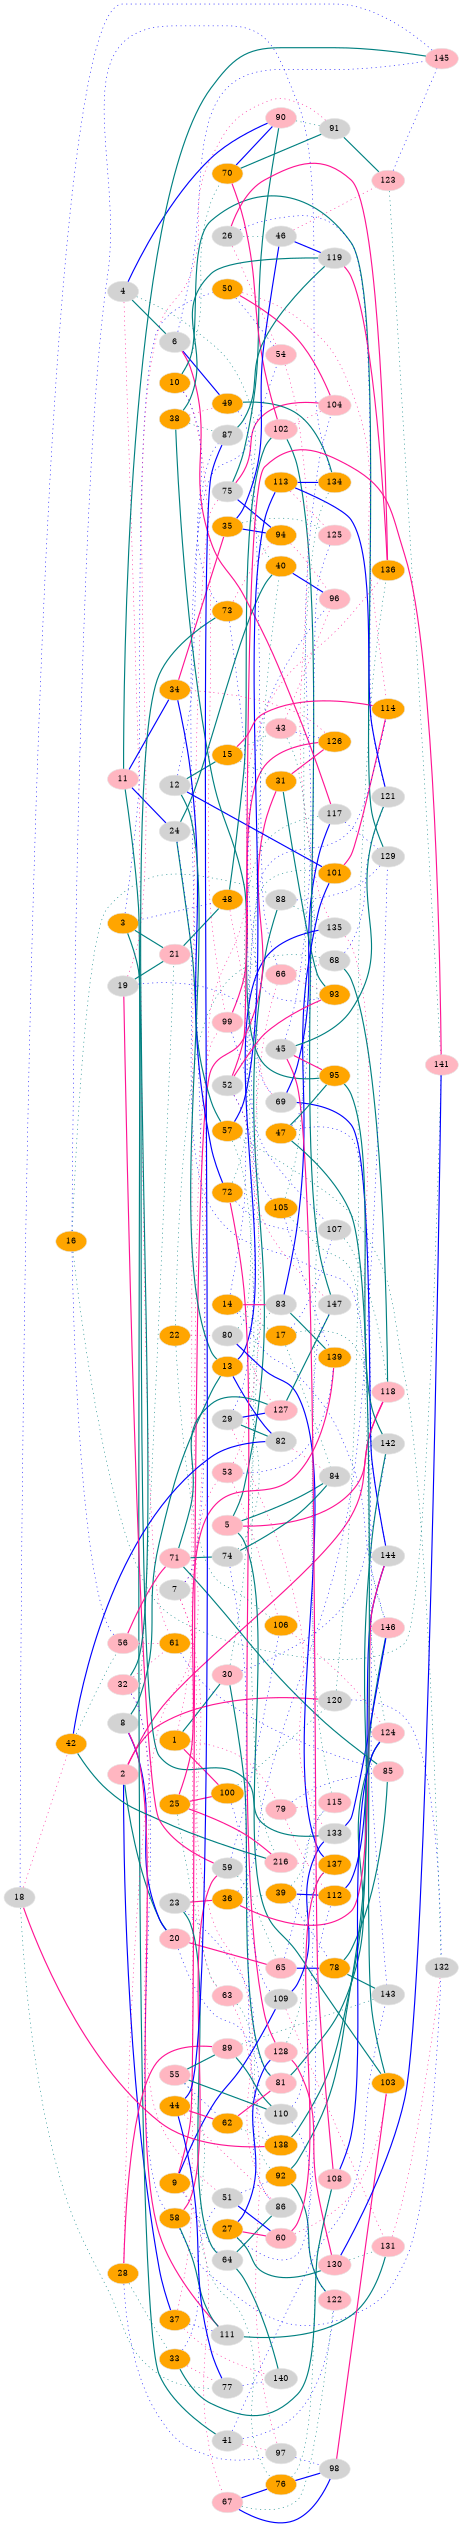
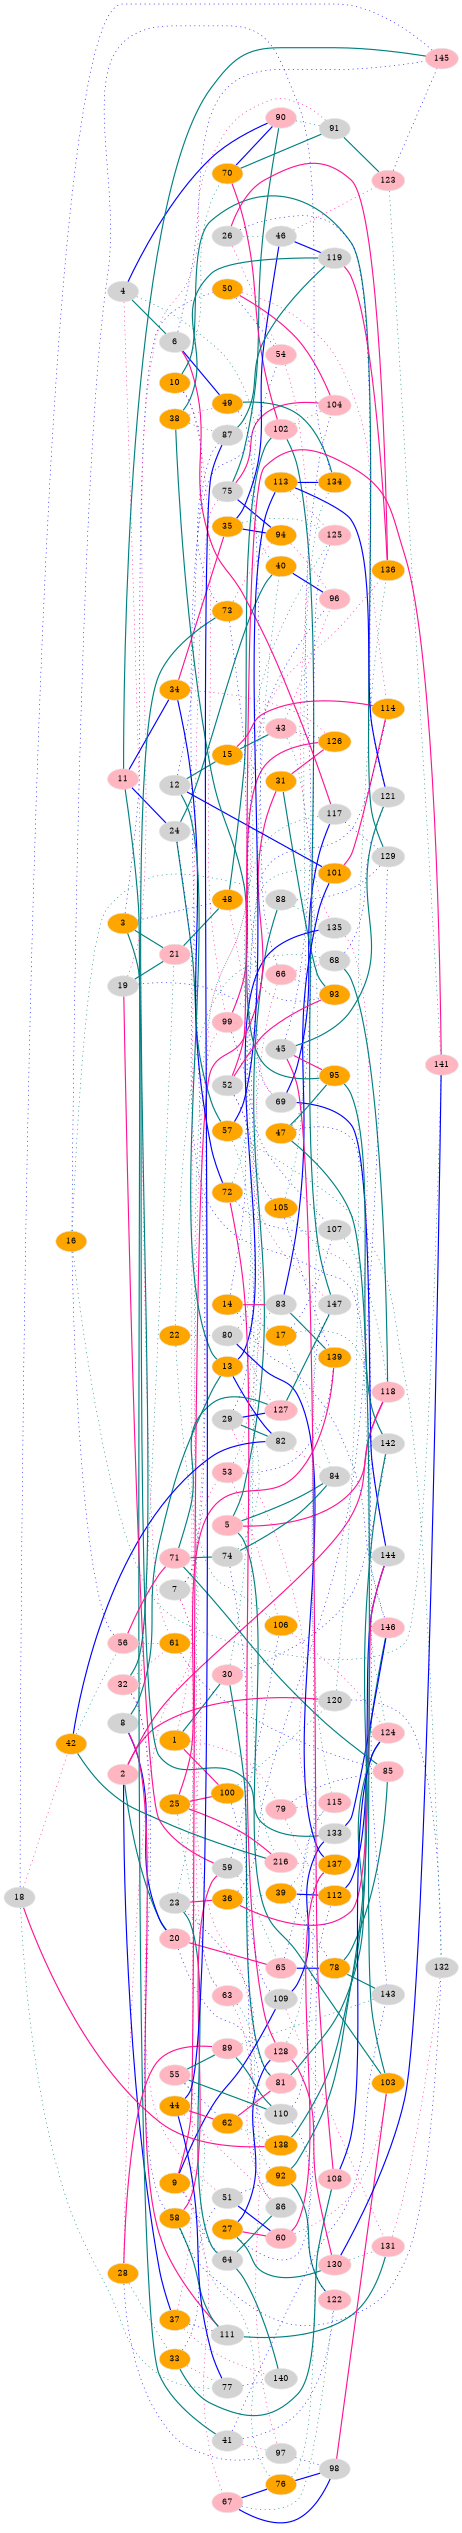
  graph {
    rankdir=LR
    node [color=gray90 fillcolor=orange style=filled]
    edge [color=teal style=dotted]
    30 [fillcolor=lightpink]
    1
    79 [fillcolor=lightpink]
    99 [fillcolor=lightpink]
    100
    40
    81 [fillcolor=lightpink]
    142 [fillcolor=lightgrey]
    112
    115 [fillcolor=lightpink]
    85 [fillcolor=lightpink]
    107 [fillcolor=lightgrey]
    126
    120 [fillcolor=lightgrey]
    138
    2 [fillcolor=lightpink]
    20 [fillcolor=lightpink]
    37
    118 [fillcolor=lightpink]
    86 [fillcolor=lightgrey]
    65 [fillcolor=lightpink]
    111 [fillcolor=lightgrey]
    140 [fillcolor=lightgrey]
    75 [fillcolor=lightgrey]
    136
    132 [fillcolor=lightgrey]
    21 [fillcolor=lightpink]
    3
    48
    50
    133 [fillcolor=lightgrey]
    69 [fillcolor=lightgrey]
    102 [fillcolor=lightpink]
    54 [fillcolor=lightpink]
    114
    104 [fillcolor=lightpink]
    146 [fillcolor=lightpink]
    4 [fillcolor=lightgrey]
    6 [fillcolor=lightgrey]
    61
    90 [fillcolor=lightpink]
    49
    117 [fillcolor=lightgrey]
    145 [fillcolor=lightpink]
    96 [fillcolor=lightpink]
    91 [fillcolor=lightgrey]
    5 [fillcolor=lightpink]
    84 [fillcolor=lightgrey]
    88 [fillcolor=lightgrey]
    103
    129 [fillcolor=lightgrey]
    135 [fillcolor=lightgrey]
    134
    66 [fillcolor=lightpink]
    7 [fillcolor=lightgrey]
    63 [fillcolor=lightpink]
    97 [fillcolor=lightgrey]
    92
    8 [fillcolor=lightgrey]
    13
    82 [fillcolor=lightgrey]
    131 [fillcolor=lightpink]
    9
    31
    64 [fillcolor=lightgrey]
    67 [fillcolor=lightpink]
    109 [fillcolor=lightgrey]
    93
    122 [fillcolor=lightpink]
    76
    98 [fillcolor=lightgrey]
    10
    70
    73
    94
    11 [fillcolor=lightpink]
    24 [fillcolor=lightgrey]
    34
    41 [fillcolor=lightgrey]
    57
    143 [fillcolor=lightgrey]
    35
    72
    12 [fillcolor=lightgrey]
    15
    87 [fillcolor=lightgrey]
    101
    43 [fillcolor=lightpink]
    119 [fillcolor=lightgrey]
    14
    17
    83 [fillcolor=lightgrey]
    139
    16
    56 [fillcolor=lightpink]
    141 [fillcolor=lightpink]
    71 [fillcolor=lightpink]
    18 [fillcolor=lightgrey]
    42
    77 [fillcolor=lightgrey]
    n101 [fillcolor=lightpink label=216]
    19 [fillcolor=lightgrey]
    59 [fillcolor=lightgrey]
    106
    144 [fillcolor=lightgrey]
    123 [fillcolor=lightpink]
    78
    68 [fillcolor=lightgrey]
    22
    80 [fillcolor=lightgrey]
    121 [fillcolor=lightgrey]
    127 [fillcolor=lightpink]
    137
    124 [fillcolor=lightpink]
    23 [fillcolor=lightgrey]
    36
    125 [fillcolor=lightpink]
    39
    113
    25
    26 [fillcolor=lightgrey]
    46 [fillcolor=lightgrey]
    60 [fillcolor=lightpink]
    27
    128 [fillcolor=lightpink]
    130 [fillcolor=lightpink]
    28
    33
    53 [fillcolor=lightpink]
    89 [fillcolor=lightpink]
    51 [fillcolor=lightgrey]
    108 [fillcolor=lightpink]
    110 [fillcolor=lightgrey]
    29 [fillcolor=lightgrey]
    147 [fillcolor=lightgrey]
    32 [fillcolor=lightpink]
    58
    38
    95
    44
    62
    45 [fillcolor=lightgrey]
    47
    52 [fillcolor=lightgrey]
    105
    55 [fillcolor=lightpink]
    74 [fillcolor=lightgrey]
    30 -- 40
    30 -- 81 [style=bold]
    30 -- 142 [color=blue]
    1 -- 30 [style=bold]
    1 -- 79 [color=deeppink]
    1 -- 99 [color=deeppink]
    1 -- 100 [color=deeppink style=bold]
    79 -- 112 [color=deeppink]
    79 -- 115 [color=deeppink]
    79 -- 85 [color=blue]
    99 -- 107 [color=blue]
    99 -- 126 [color=deeppink style=bold]
    100 -- 120
    100 -- 138 [color=blue]
    40 -- 96 [color=blue style=bold]
    81 -- 124 [style=bold]
    112 -- 144 [color=blue style=bold]
    107 -- 118
    120 -- 136
    120 -- 132 [color=blue]
    138 -- 146 [style=bold]
    2 -- 120 [color=deeppink style=bold]
    2 -- 20 [style=bold]
    2 -- 37 [color=blue style=bold]
    2 -- 118 [color=deeppink style=bold]
    20 -- 86 [color=blue]
    20 -- 65 [color=deeppink style=bold]
    37 -- 111 [color=blue]
    37 -- 140 [color=deeppink]
    37 -- 75 [color=deeppink]
    65 -- 115 [color=blue]
    65 -- 78 [color=blue style=bold]
    111 -- 131 [style=bold]
    75 -- 104 [color=deeppink style=bold]
    75 -- 90 [style=bold]
    75 -- 94 [color=blue style=bold]
    21 -- 48 [style=bold]
    3 -- 21 [style=bold]
    3 -- 48 [color=blue]
    3 -- 50 [color=blue]
    3 -- 133 [style=bold]
    48 -- 69 [color=deeppink]
    48 -- 102 [style=bold]
    50 -- 54 [color=blue]
    50 -- 114 [color=deeppink]
    50 -- 104 [color=deeppink style=bold]
    133 -- 146 [color=blue style=bold]
    69 -- 117 [color=blue style=bold]
    69 -- 144 [color=blue style=bold]
    102 -- 104 [color=deeppink]
    102 -- 147 [style=bold]
    54 -- 135 [color=deeppink]
    4 -- 40
    4 -- 6 [style=bold]
    4 -- 61 [color=deeppink]
    4 -- 90 [color=blue style=bold]
    6 -- 49 [color=blue style=bold]
    6 -- 117 [color=deeppink style=bold]
    6 -- 145 [color=blue]
    61 -- 85 [color=blue]
    90 -- 91
    49 -- 134 [style=bold]
    49 -- 66 [color=blue]
    117 -- 129 [color=blue]
    91 -- 123 [style=bold]
    5 -- 118 [color=deeppink style=bold]
    5 -- 84 [style=bold]
    5 -- 88 [style=bold]
    5 -- 103 [style=bold]
    88 -- 129 [color=blue]
    88 -- 135
    135 -- 142 [color=deeppink]
    66 -- 93 [color=deeppink]
    66 -- 68 [color=deeppink]
    7 -- 86 [color=deeppink]
    7 -- 136 [color=deeppink]
    7 -- 54 [color=blue]
    7 -- 63 [color=deeppink]
    63 -- 97 [color=deeppink]
    63 -- 92
    97 -- 98 [color=blue]
    92 -- 142 [style=bold]
    92 -- 122 [style=bold]
    8 -- 20 [color=blue style=bold]
    8 -- 111 [color=deeppink style=bold]
    8 -- 21
    8 -- 13 [style=bold]
    13 -- 135 [color=blue style=bold]
    13 -- 82 [color=blue style=bold]
    82 -- 84 [color=deeppink]
    131 -- 132 [color=deeppink]
    9 -- 31 [color=deeppink style=bold]
    9 -- 64 [color=blue]
    9 -- 67 [color=deeppink]
    9 -- 109 [color=blue style=bold]
    31 -- 126 [color=deeppink style=bold]
    31 -- 93 [style=bold]
    64 -- 86 [style=bold]
    64 -- 140 [style=bold]
    67 -- 122
    67 -- 76 [color=blue style=bold]
    67 -- 98 [color=blue style=bold]
    109 -- 133 [color=blue style=bold]
    109 -- 131 [color=deeppink]
    76 -- 98 [color=blue style=bold]
    76 -- 108
    98 -- 103 [color=deeppink style=bold]
    10 -- 99 [color=deeppink]
    10 -- 129 [style=bold]
    10 -- 70
    10 -- 73 [color=blue]
    70 -- 102 [color=deeppink style=bold]
    70 -- 90 [color=blue style=bold]
    70 -- 91 [style=bold]
    73 -- 93 [color=blue]
    73 -- 94 [color=deeppink]
    94 -- 96 [color=deeppink]
    11 -- 145 [style=bold]
    11 -- 24 [color=blue style=bold]
    11 -- 34 [color=blue style=bold]
    11 -- 41 [style=bold]
    24 -- 40 [style=bold]
    24 -- 57 [style=bold]
    24 -- 143 [color=blue]
    34 -- 126 [color=deeppink]
    34 -- 35 [color=deeppink style=bold]
    34 -- 72 [color=blue style=bold]
    41 -- 97 [color=deeppink]
    41 -- 122 [color=blue]
    41 -- 143 [color=blue]
    57 -- 132
    57 -- n101
    57 -- 113 [color=blue style=bold]
    35 -- 94 [color=blue style=bold]
    35 -- 125
    35 -- 46 [color=blue style=bold]
    72 -- 107 [color=blue]
    72 -- 117
    72 -- 128 [color=deeppink style=bold]
    12 -- 13 [style=bold]
    12 -- 15 [style=bold]
    12 -- 87 [color=blue]
    12 -- 101 [color=blue style=bold]
    15 -- 114 [color=deeppink style=bold]
    15 -- 31
-   15 -- 43
+   15 -- 43 [style=bold]
    87 -- 119 [style=bold]
    101 -- 114 [color=deeppink style=bold]
    43 -- 115
    43 -- 126 [color=blue]
    43 -- 96 [color=deeppink]
    119 -- 136 [color=deeppink style=bold]
    14 -- 114 [color=blue]
    14 -- 146 [color=blue]
    14 -- 17
    14 -- 83 [color=deeppink style=bold]
    17 -- 107 [color=blue]
    17 -- 146
    17 -- 84
    83 -- 101 [color=blue style=bold]
    83 -- 139 [style=bold]
    16 -- 88
    16 -- 134 [color=blue]
    16 -- 56 [color=blue]
    16 -- 141
    56 -- 61 [color=deeppink]
    56 -- 71 [color=deeppink style=bold]
    71 -- 85 [style=bold]
    71 -- 127 [style=bold]
    71 -- 74 [style=bold]
    18 -- 138 [color=deeppink style=bold]
    18 -- 145 [color=blue]
    18 -- 42 [color=deeppink]
    18 -- 77
    42 -- 82 [color=blue style=bold]
    42 -- 56
    42 -- n101 [style=bold]
    77 -- 140 [color=blue]
    n101 -- 137 [color=deeppink]
    19 -- 21 [style=bold]
    19 -- 69 [color=blue]
    19 -- 91 [color=deeppink]
    19 -- 59 [color=deeppink style=bold]
    59 -- 65
    59 -- 106 [color=blue]
    106 -- 124 [color=deeppink]
    123 -- 145 [color=blue]
    123 -- 141
    78 -- 85 [style=bold]
    78 -- 143 [style=bold]
    68 -- 118 [style=bold]
    68 -- 121 [color=blue]
    22 -- 106
    22 -- 68
    22 -- 80 [color=deeppink]
    80 -- 101
    80 -- 127 [color=deeppink]
    80 -- 137 [color=blue style=bold]
    127 -- 147 [style=bold]
    23 -- 81 [color=blue]
    23 -- 64 [style=bold]
    23 -- 36 [color=deeppink style=bold]
+   23 -- 125
    36 -- 129 [color=blue]
    36 -- 144 [color=deeppink style=bold]
    36 -- 39
    39 -- 112 [color=blue style=bold]
    39 -- 115
    39 -- 78 [color=blue]
    113 -- 134 [color=blue style=bold]
    113 -- 121 [color=blue style=bold]
    113 -- 125 [color=deeppink]
    25 -- 100 [color=deeppink style=bold]
    25 -- 63
    25 -- 139 [color=deeppink style=bold]
    25 -- n101 [color=deeppink style=bold]
    26 -- 136 [color=deeppink style=bold]
    26 -- 54 [color=deeppink]
    26 -- 121 [color=blue]
    26 -- 46
    46 -- 119 [color=blue style=bold]
    46 -- 123 [color=deeppink]
    60 -- 103 [color=deeppink]
    60 -- 137 [color=deeppink style=bold]
    27 -- 112 [color=blue]
    27 -- 60 [color=deeppink style=bold]
    27 -- 128 [color=blue style=bold]
    27 -- 130 [style=bold]
    128 -- 137
    128 -- 130 [color=deeppink style=bold]
    130 -- 131
    130 -- 141 [color=blue style=bold]
    28 -- 97 [color=blue]
    28 -- 33
    28 -- 53 [color=deeppink]
    28 -- 89 [color=deeppink style=bold]
    33 -- 77 [color=deeppink]
    33 -- 51 [color=blue]
    33 -- 108 [style=bold]
    53 -- 66 [color=deeppink]
    53 -- 139 [color=blue]
    53 -- 106 [color=deeppink]
    89 -- 143
    89 -- 110 [style=bold]
    51 -- 92 [color=blue]
    51 -- 60 [color=blue style=bold]
    108 -- 124 [color=blue style=bold]
    110 -- 122 [color=blue]
    110 -- 147 [color=blue]
    29 -- 133 [color=deeppink]
    29 -- 96 [color=blue]
    29 -- 82 [style=bold]
    29 -- 127 [color=blue style=bold]
    32 -- 61 [color=deeppink]
    32 -- 73 [style=bold]
    32 -- 51 [color=deeppink]
    32 -- 58 [color=blue]
    58 -- 111 [style=bold]
    58 -- 132 [color=blue]
    58 -- 59 [color=deeppink style=bold]
    38 -- 49 [color=deeppink]
    38 -- 87
    38 -- 119 [style=bold]
    38 -- 95 [style=bold]
    95 -- 142 [style=bold]
    44 -- 86 [color=deeppink]
    44 -- 87 [color=blue style=bold]
    44 -- 77 [color=blue style=bold]
    44 -- 62 [color=deeppink style=bold]
    62 -- 81 [color=deeppink style=bold]
    62 -- 138
    45 -- 104 [color=blue]
    45 -- 121 [style=bold]
    45 -- 108 [color=deeppink style=bold]
    45 -- 95 [color=deeppink style=bold]
    47 -- 103 [style=bold]
    47 -- 144 [color=blue]
    47 -- 125 [color=blue]
    47 -- 95 [style=bold]
    52 -- 93 [color=deeppink style=bold]
    52 -- 141 [color=deeppink style=bold]
    52 -- 147 [color=deeppink]
    52 -- 105 [color=blue]
    105 -- 134
    105 -- 139 [color=blue]
    105 -- 124
    55 -- 76
    55 -- 89 [style=bold]
    55 -- 110 [style=bold]
    55 -- 62 [color=blue]
    74 -- 84 [style=bold]
    74 -- 109 [color=blue]
    74 -- 83
  }
